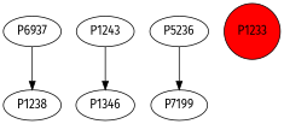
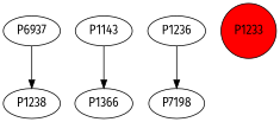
  digraph {
    fontname="Fira Sans"
    node [fontname="Fira Sans"]
    edge [fontname="Fira Sans"]
    P6937
    P1238
-   P1243
-   P1366 [label=P1346]
-   P1236 [label=P5236]
-   P7199
+   P1243 [label=P1143]
+   P1366
+   P1236
+   P7199 [label=P7198]
    P1233 [fillcolor=red shape=circle style=filled]
    P6937 -> P1238
    P1243 -> P1366
    P1236 -> P7199
  }
